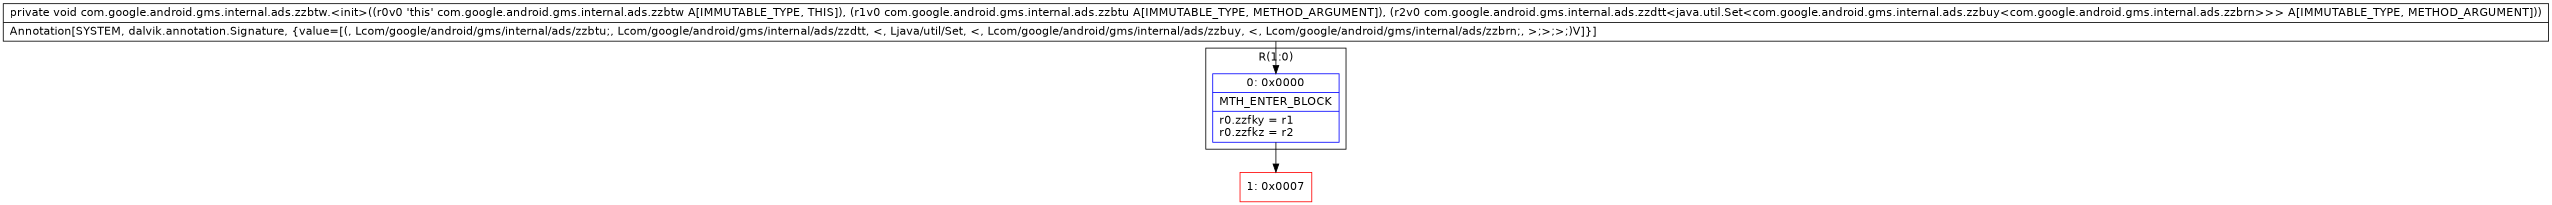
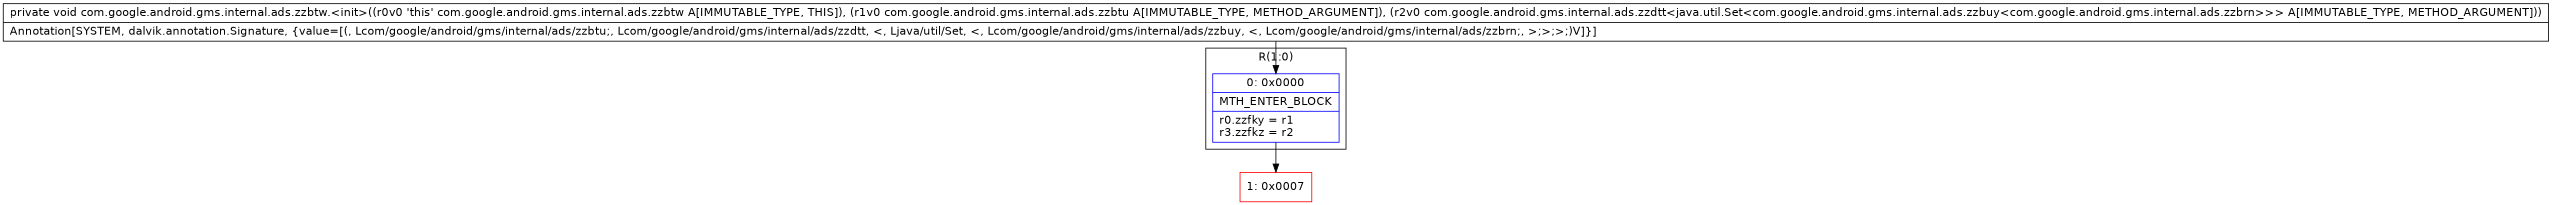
  digraph {
    fontname="DejaVu Sans"
    node [shape=record fontname="DejaVu Sans"]
    edge [fontname="DejaVu Sans"]
-   n1 [color=blue label="{0\:\ 0x0000|MTH_ENTER_BLOCK\l|r0.zzfky = r1\lr0.zzfkz = r2\l}"]
+   n1 [color=blue label="{0\:\ 0x0000|MTH_ENTER_BLOCK\l|r0.zzfky = r1\lr3.zzfkz = r2\l}"]
    n2 [color=red label="{1\:\ 0x0007}"]
    n3 [label="{private void com.google.android.gms.internal.ads.zzbtw.\<init\>((r0v0 'this' com.google.android.gms.internal.ads.zzbtw A[IMMUTABLE_TYPE, THIS]), (r1v0 com.google.android.gms.internal.ads.zzbtu A[IMMUTABLE_TYPE, METHOD_ARGUMENT]), (r2v0 com.google.android.gms.internal.ads.zzdtt\<java.util.Set\<com.google.android.gms.internal.ads.zzbuy\<com.google.android.gms.internal.ads.zzbrn\>\>\> A[IMMUTABLE_TYPE, METHOD_ARGUMENT]))  | Annotation[SYSTEM, dalvik.annotation.Signature, \{value=[(, Lcom\/google\/android\/gms\/internal\/ads\/zzbtu;, Lcom\/google\/android\/gms\/internal\/ads\/zzdtt, \<, Ljava\/util\/Set, \<, Lcom\/google\/android\/gms\/internal\/ads\/zzbuy, \<, Lcom\/google\/android\/gms\/internal\/ads\/zzbrn;, \>;\>;\>;)V]\}]\l}"]
    subgraph cluster_1 {
      label="R(1:0)"
      n1
    }
    n1 -> n2
    n3 -> n1
  }
